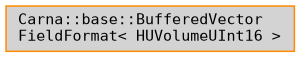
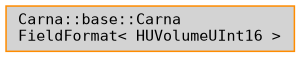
  digraph {
    rankdir=LR
    fontname="DejaVu Sans Mono"
-   n1 [color=darkorange fillcolor=lightgrey fontname="DejaVu Sans Mono" fontsize=10 height=0.2 label="Carna::base::BufferedVector\lFieldFormat\< HUVolumeUInt16 \>" shape=box style=filled width=0.4]
+   n1 [color=darkorange fillcolor=lightgrey fontname="DejaVu Sans Mono" fontsize=10 height=0.2 label="Carna::base::Carna\lFieldFormat\< HUVolumeUInt16 \>" shape=box style=filled width=0.4]
  }
